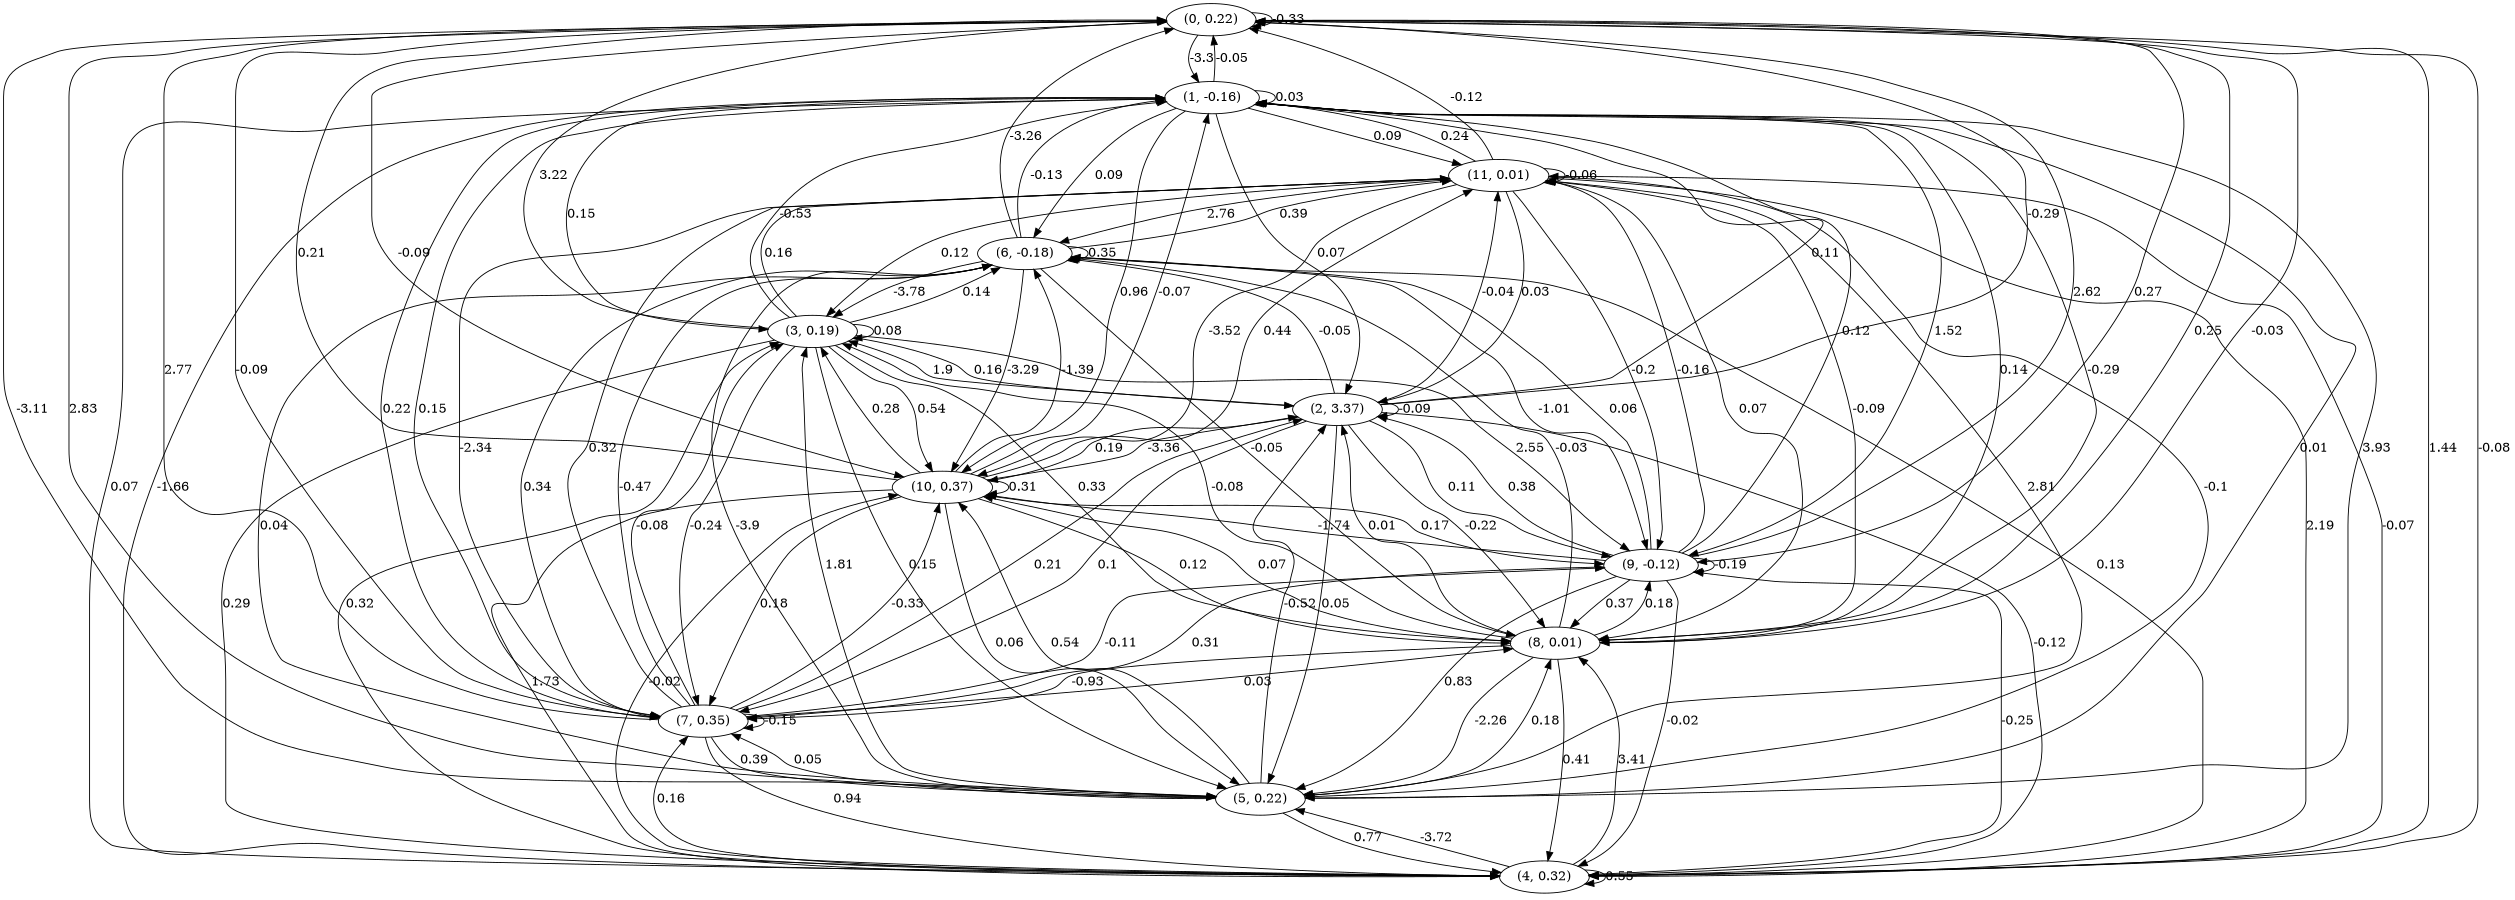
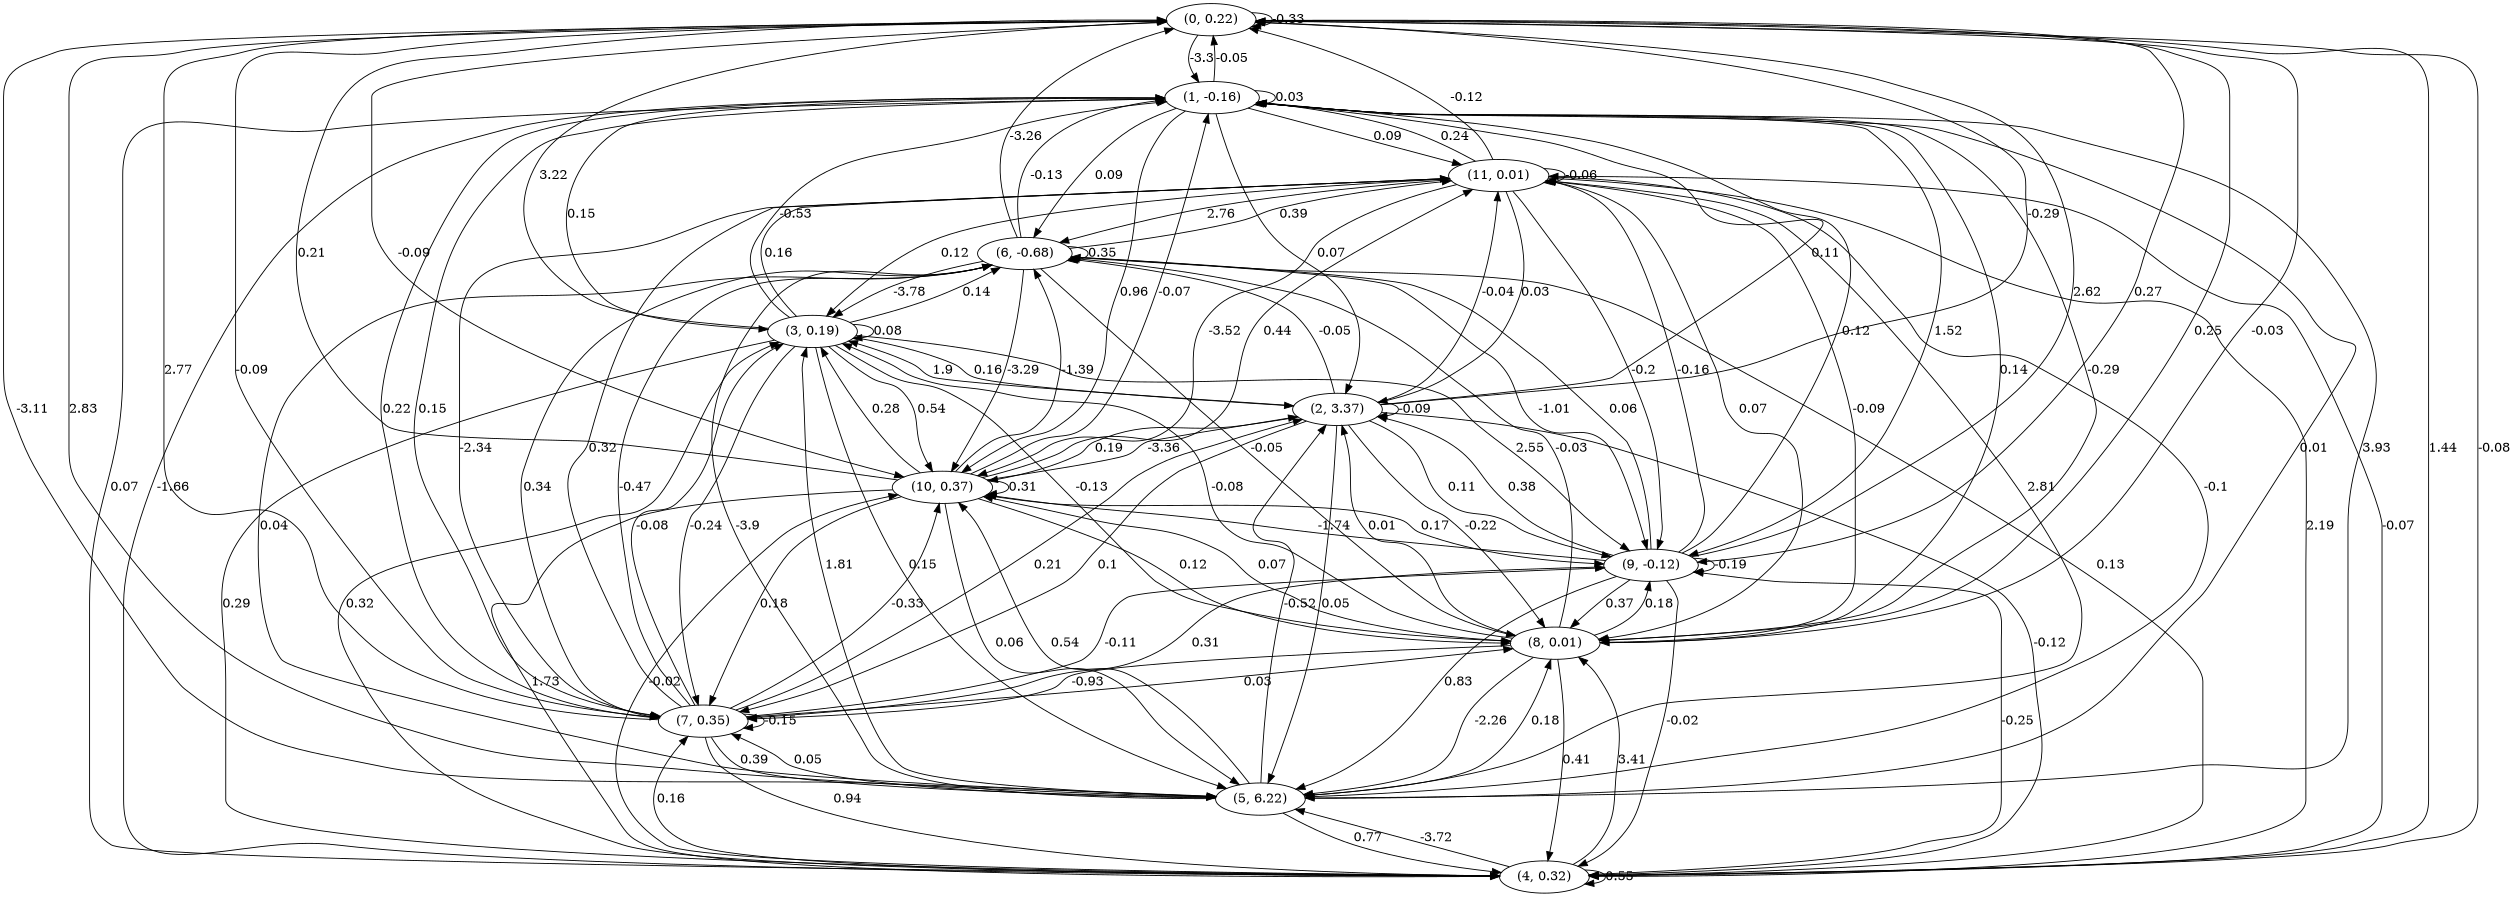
  digraph {
    n1 [label="(0, 0.22)"]
    n2 [label="(1, -0.16)"]
    n3 [label="(4, 0.32)"]
-   n4 [label="(5, 0.22)"]
+   n4 [label="(5, 6.22)"]
    n5 [label="(7, 0.35)"]
    n6 [label="(8, 0.01)"]
    n7 [label="(9, -0.12)"]
    n8 [label="(10, 0.37)"]
    n9 [label="(2, 3.37)"]
    n10 [label="(3, 0.19)"]
-   n11 [label="(6, -0.18)"]
+   n11 [label="(6, -0.68)"]
    n12 [label="(11, 0.01)"]
    n1 -> n1 [label=-0.33]
    n1 -> n2 [label=-3.3]
    n1 -> n3 [label=1.44]
    n1 -> n4 [label=-3.11]
    n1 -> n5 [label=-0.09]
    n1 -> n6 [label=0.25]
    n1 -> n7 [label=0.27]
    n1 -> n8 [label=-0.09]
    n2 -> n1 [label=-0.05]
    n2 -> n2 [label=0.03]
    n2 -> n3 [label=0.07]
    n2 -> n4 [label=3.93]
    n2 -> n5 [label=0.15]
    n2 -> n6 [label=0.14]
    n2 -> n7 [label=1.52]
    n2 -> n8 [label=0.96]
    n2 -> n9 [label=0.07]
    n2 -> n10 [label=0.15]
    n2 -> n11 [label=0.09]
    n2 -> n12 [label=0.09]
    n3 -> n1 [label=-0.08]
    n3 -> n2 [label=-1.66]
    n3 -> n3 [label=0.55]
    n3 -> n4 [label=-3.72]
    n3 -> n5 [label=0.16]
    n3 -> n6 [label=3.41]
    n3 -> n7 [label=-0.25]
    n3 -> n8 [label=-0.02]
    n3 -> n10 [label=0.32]
    n3 -> n12 [label=-0.07]
    n4 -> n1 [label=2.83]
    n4 -> n2 [label=0.01]
    n4 -> n3 [label=0.77]
    n4 -> n5 [label=0.05]
    n4 -> n6 [label=0.18]
    n4 -> n8 [label=0.54]
    n4 -> n9 [label=-0.52]
    n4 -> n10 [label=1.81]
    n4 -> n11 [label=-3.9]
    n4 -> n12 [label=2.81]
    n5 -> n1 [label=2.77]
    n5 -> n2 [label=0.22]
    n5 -> n3 [label=0.94]
    n5 -> n4 [label=0.39]
    n5 -> n5 [label=-0.15]
    n5 -> n6 [label=0.03]
    n5 -> n7 [label=-0.11]
    n5 -> n8 [label=-0.33]
    n5 -> n9 [label=0.21]
    n5 -> n10 [label=-0.08]
    n5 -> n11 [label=-0.47]
    n5 -> n12 [label=0.32]
    n6 -> n1 [label=-0.03]
    n6 -> n2 [label=-0.29]
    n6 -> n3 [label=0.41]
    n6 -> n4 [label=-2.26]
    n6 -> n5 [label=-0.93]
    n6 -> n7 [label=0.18]
    n6 -> n8 [label=0.07]
    n6 -> n9 [label=0.01]
    n6 -> n10 [label=-0.08]
    n6 -> n11 [label=-0.03]
    n6 -> n12 [label=-0.09]
    n7 -> n1 [label=2.62]
    n7 -> n2 [label=0.12]
    n7 -> n3 [label=-0.02]
    n7 -> n4 [label=0.83]
    n7 -> n5 [label=0.31]
    n7 -> n6 [label=0.37]
    n7 -> n7 [label=-0.19]
    n7 -> n8 [label=-1.74]
    n7 -> n9 [label=0.38]
    n7 -> n11 [label=0.06]
    n7 -> n12 [label=-0.16]
    n8 -> n1 [label=0.21]
    n8 -> n2 [label=-0.07]
    n8 -> n3 [label=1.73]
    n8 -> n4 [label=0.06]
    n8 -> n5 [label=0.18]
    n8 -> n6 [label=0.12]
    n8 -> n7 [label=0.17]
    n8 -> n8 [label=0.31]
    n8 -> n9 [label=-3.36]
    n8 -> n10 [label=0.28]
    n8 -> n11 [label=-1.39]
    n8 -> n12 [label=0.44]
    n9 -> n1 [label=-0.29]
    n9 -> n2 [label=0.11]
    n9 -> n3 [label=-0.12]
    n9 -> n4 [label=0.05]
    n9 -> n5 [label=0.1]
    n9 -> n6 [label=-0.22]
    n9 -> n7 [label=0.11]
    n9 -> n8 [label=0.19]
    n9 -> n9 [label=-0.09]
    n9 -> n10 [label=1.9]
    n9 -> n11 [label=-0.05]
    n9 -> n12 [label=-0.04]
    n10 -> n1 [label=3.22]
    n10 -> n2 [label=-0.53]
    n10 -> n3 [label=0.29]
    n10 -> n4 [label=0.15]
    n10 -> n5 [label=-0.24]
-   n10 -> n6 [label=0.33]
+   n10 -> n6 [label=-0.13]
    n10 -> n7 [label=2.55]
    n10 -> n8 [label=0.54]
    n10 -> n9 [label=0.16]
    n10 -> n10 [label=0.08]
    n10 -> n11 [label=0.14]
    n10 -> n12 [label=0.16]
    n11 -> n1 [label=-3.26]
    n11 -> n2 [label=-0.13]
    n11 -> n3 [label=0.13]
    n11 -> n4 [label=0.04]
    n11 -> n5 [label=0.34]
    n11 -> n6 [label=-0.05]
    n11 -> n7 [label=-1.01]
    n11 -> n8 [label=-3.29]
    n11 -> n10 [label=-3.78]
    n11 -> n11 [label=0.35]
    n11 -> n12 [label=0.39]
    n12 -> n1 [label=-0.12]
    n12 -> n2 [label=0.24]
    n12 -> n3 [label=2.19]
    n12 -> n4 [label=-0.1]
    n12 -> n5 [label=-2.34]
    n12 -> n6 [label=0.07]
    n12 -> n7 [label=-0.2]
    n12 -> n8 [label=-3.52]
    n12 -> n9 [label=0.03]
    n12 -> n10 [label=0.12]
    n12 -> n11 [label=2.76]
    n12 -> n12 [label=-0.06]
  }
